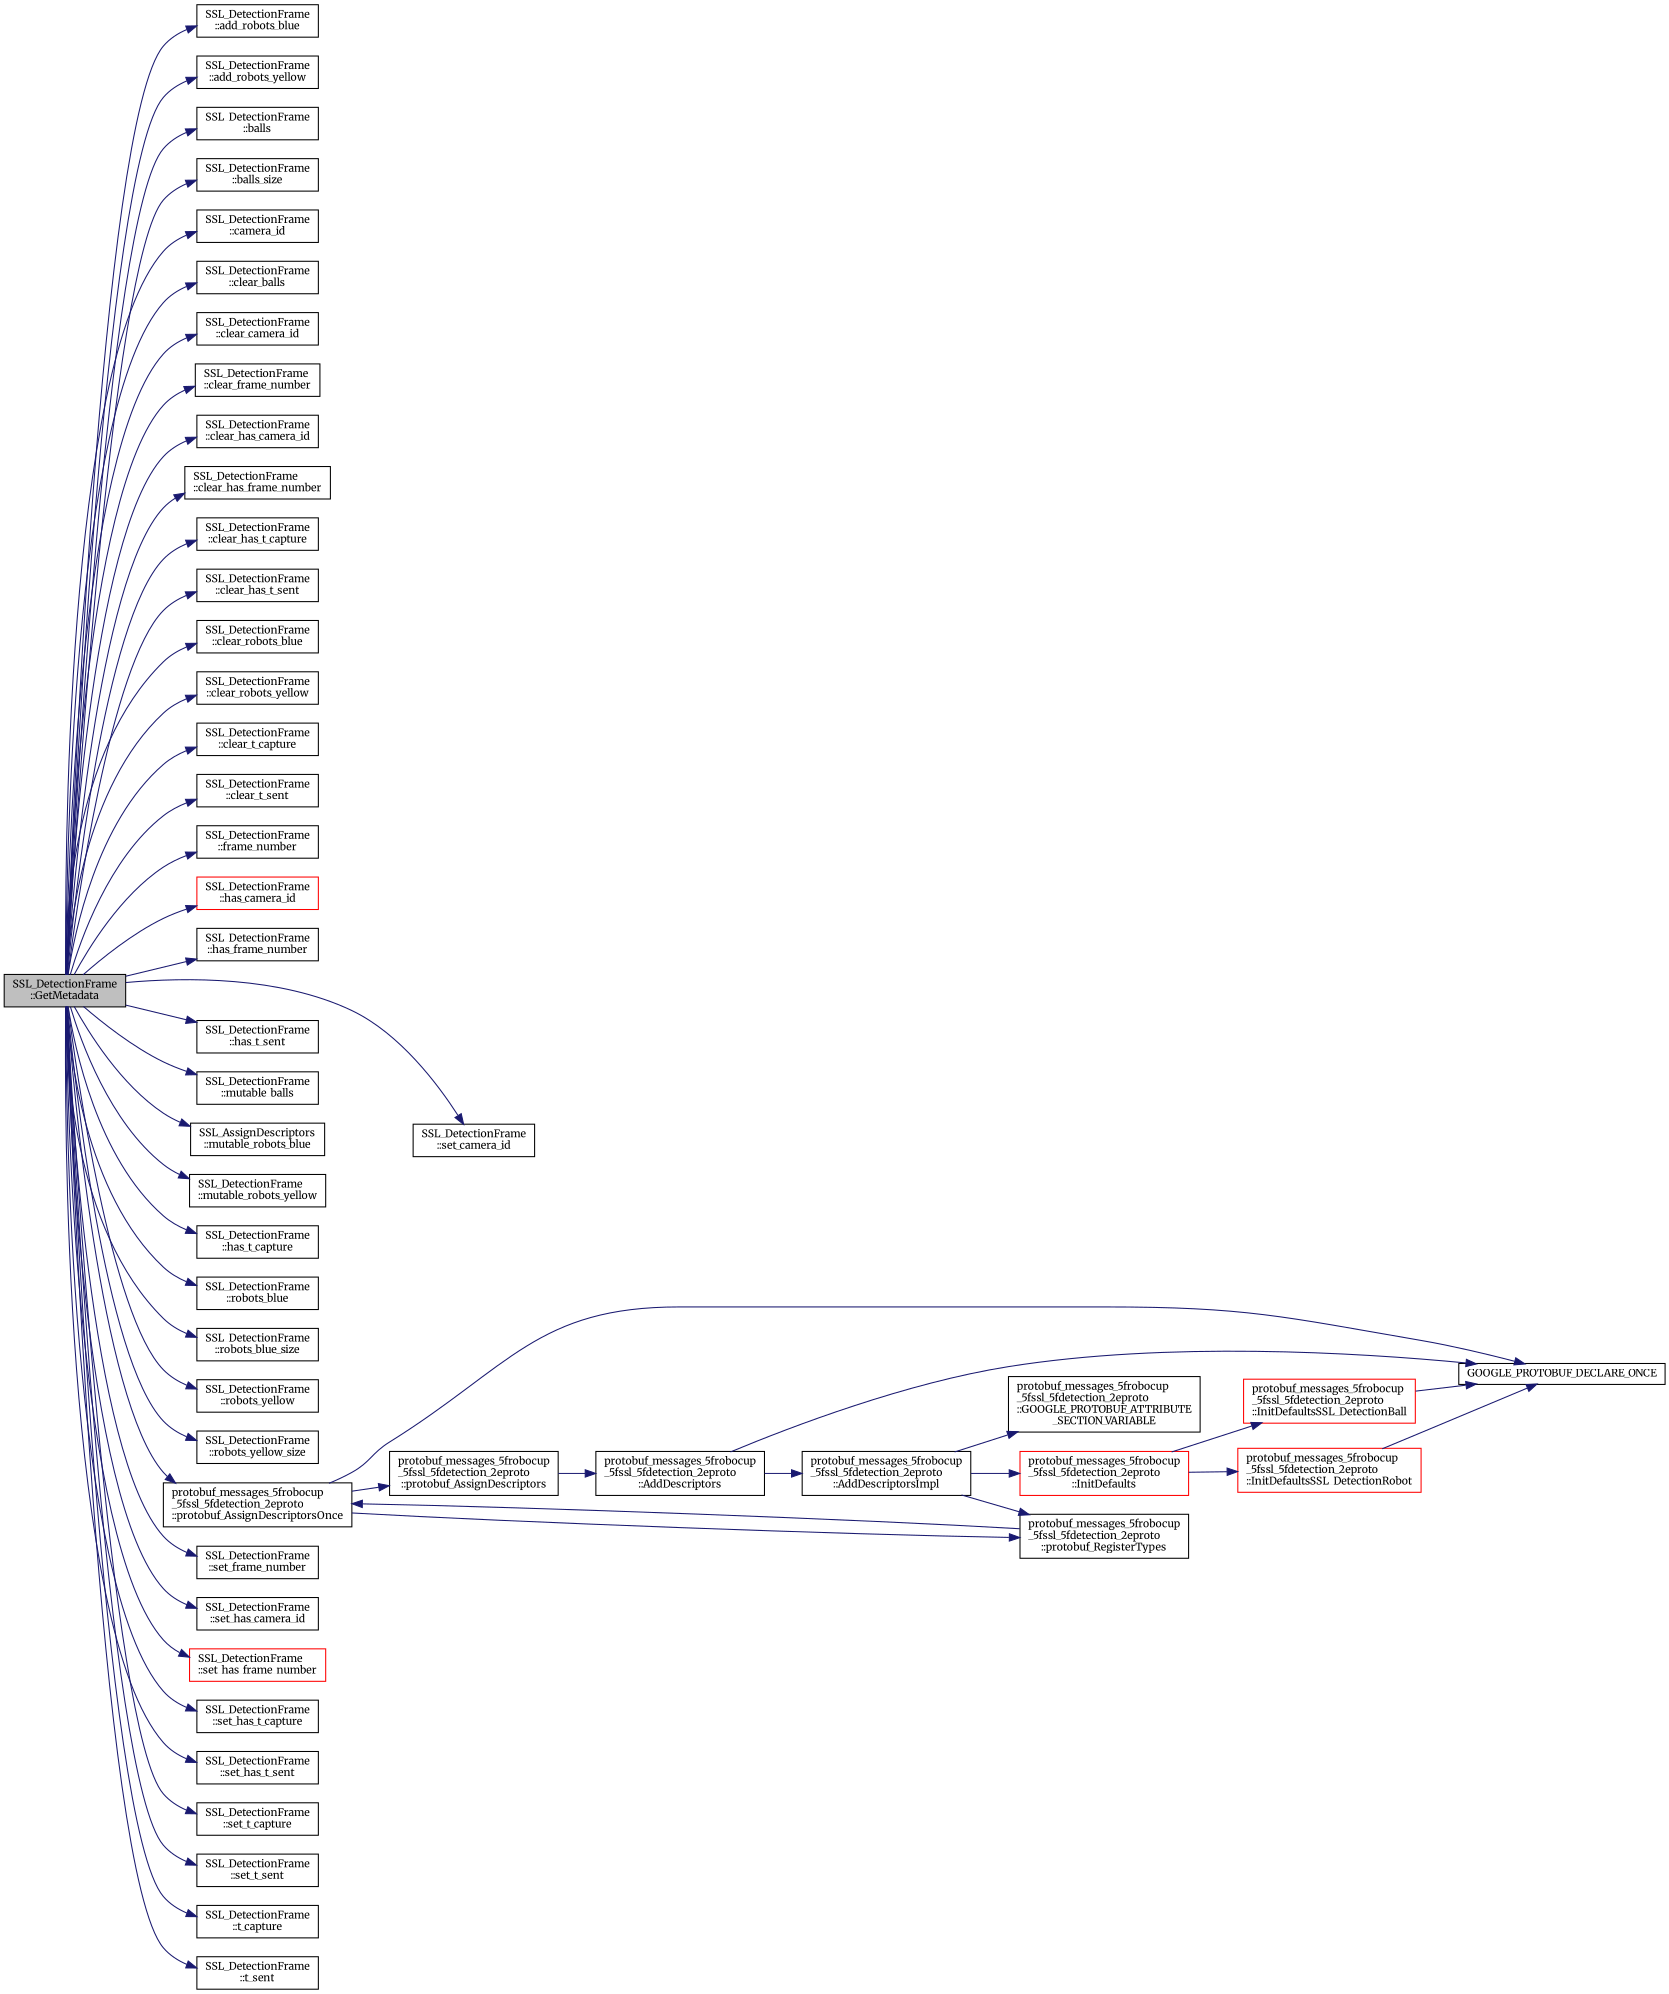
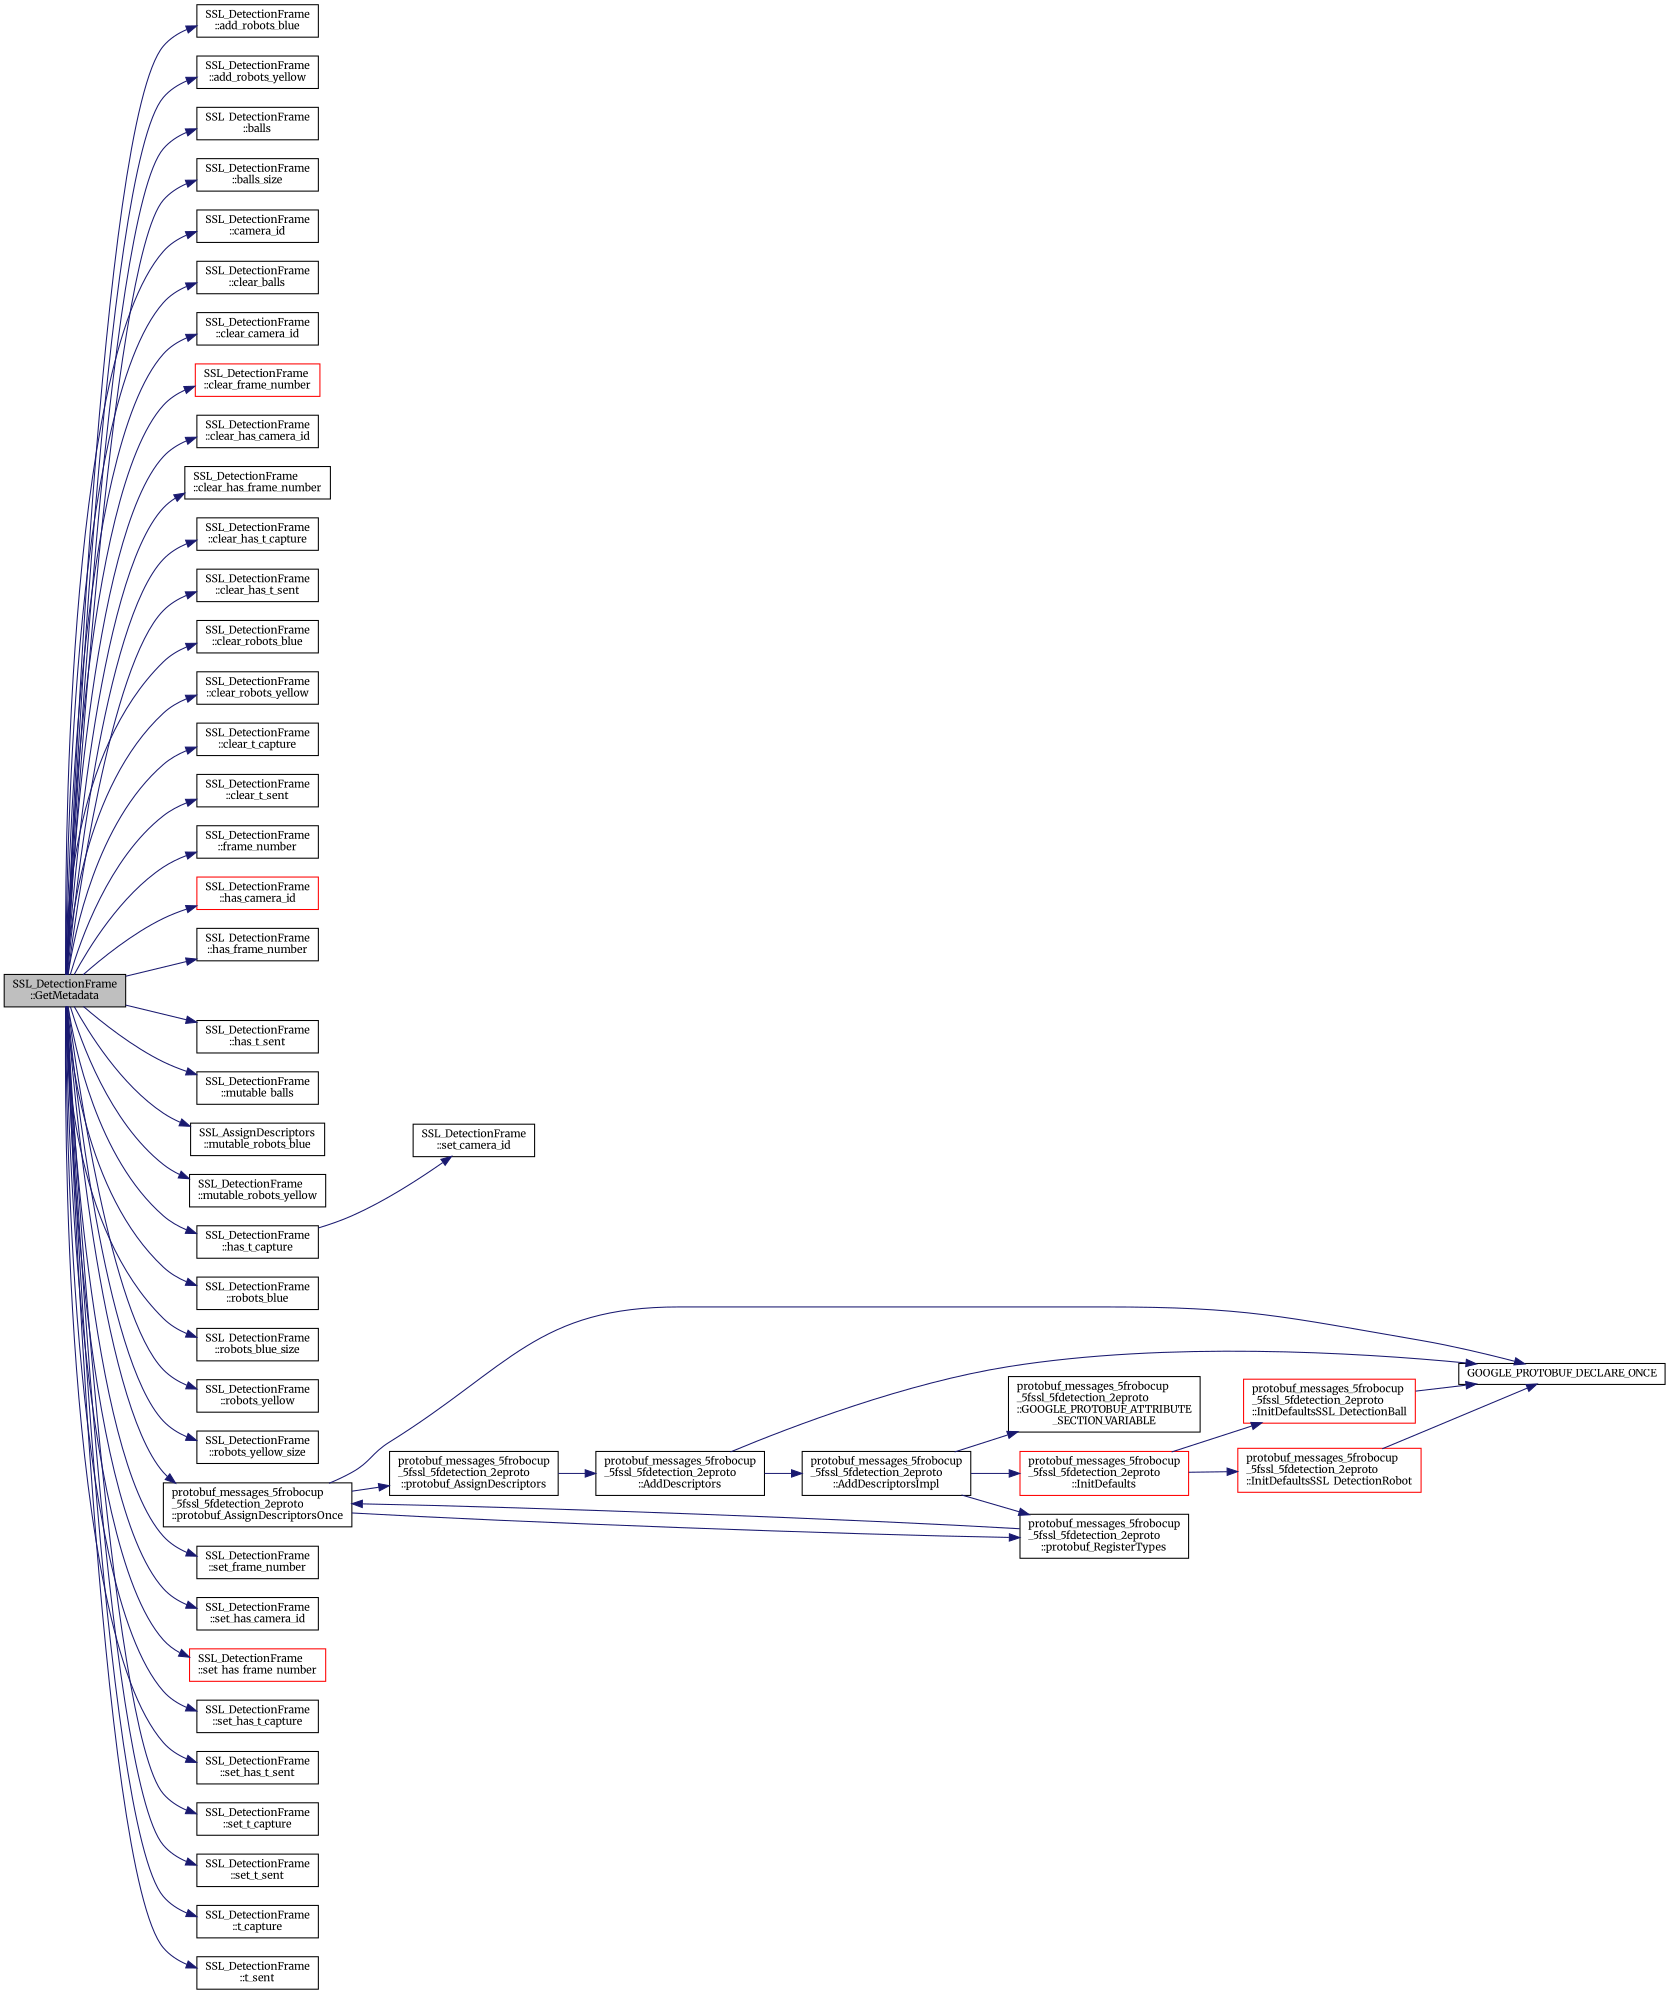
  digraph {
    fontname=Merriweather
    rankdir=LR
    node [color=black fillcolor=white fontname=Merriweather fontsize=10 shape=record style=filled]
    edge [color=midnightblue fontname=Merriweather fontsize=10 labelfontname=Helvetica labelfontsize=10 style=solid]
    n1 [fillcolor=grey75 fontcolor=black height=0.2 label="SSL_DetectionFrame\l::GetMetadata" width=0.4]
    n2 [height=0.2 label="SSL_DetectionFrame\l::add_robots_blue" width=0.4]
    n3 [height=0.2 label="SSL_DetectionFrame\l::add_robots_yellow" width=0.4]
    n4 [height=0.2 label="SSL_DetectionFrame\l::balls" width=0.4]
    n5 [height=0.2 label="SSL_DetectionFrame\l::balls_size" width=0.4]
    n6 [height=0.2 label="SSL_DetectionFrame\l::camera_id" width=0.4]
    n7 [height=0.2 label="SSL_DetectionFrame\l::clear_balls" width=0.4]
    n8 [height=0.2 label="SSL_DetectionFrame\l::clear_camera_id" width=0.4]
-   n9 [height=0.2 label="SSL_DetectionFrame\l::clear_frame_number" width=0.4]
+   n9 [color=red height=0.2 label="SSL_DetectionFrame\l::clear_frame_number" width=0.4]
    n10 [height=0.2 label="SSL_DetectionFrame\l::clear_has_camera_id" width=0.4]
    n11 [height=0.2 label="SSL_DetectionFrame\l::clear_has_frame_number" width=0.4]
    n12 [height=0.2 label="SSL_DetectionFrame\l::clear_has_t_capture" width=0.4]
    n13 [height=0.2 label="SSL_DetectionFrame\l::clear_has_t_sent" width=0.4]
    n14 [height=0.2 label="SSL_DetectionFrame\l::clear_robots_blue" width=0.4]
    n15 [height=0.2 label="SSL_DetectionFrame\l::clear_robots_yellow" width=0.4]
    n16 [height=0.2 label="SSL_DetectionFrame\l::clear_t_capture" width=0.4]
    n17 [height=0.2 label="SSL_DetectionFrame\l::clear_t_sent" width=0.4]
    n18 [height=0.2 label="SSL_DetectionFrame\l::frame_number" width=0.4]
    n19 [color=red height=0.2 label="SSL_DetectionFrame\l::has_camera_id" width=0.4]
    n20 [height=0.2 label="SSL_DetectionFrame\l::has_frame_number" width=0.4]
    n21 [height=0.2 label="SSL_DetectionFrame\l::has_t_capture" width=0.4]
    n22 [height=0.2 label="SSL_DetectionFrame\l::has_t_sent" width=0.4]
    n23 [height=0.2 label="SSL_DetectionFrame\l::mutable_balls" width=0.4]
    n24 [height=0.2 label="SSL_AssignDescriptors\l::mutable_robots_blue" width=0.4]
    n25 [height=0.2 label="SSL_DetectionFrame\l::mutable_robots_yellow" width=0.4]
    n26 [height=0.2 label="protobuf_messages_5frobocup\l_5fssl_5fdetection_2eproto\l::protobuf_AssignDescriptorsOnce" width=0.4]
    n27 [height=0.2 label="SSL_DetectionFrame\l::robots_blue" width=0.4]
    n28 [height=0.2 label="SSL_DetectionFrame\l::robots_blue_size" width=0.4]
    n29 [height=0.2 label="SSL_DetectionFrame\l::robots_yellow" width=0.4]
    n30 [height=0.2 label="SSL_DetectionFrame\l::robots_yellow_size" width=0.4]
    n31 [height=0.2 label="SSL_DetectionFrame\l::set_camera_id" width=0.4]
    n32 [height=0.2 label="SSL_DetectionFrame\l::set_frame_number" width=0.4]
    n33 [height=0.2 label="SSL_DetectionFrame\l::set_has_camera_id" width=0.4]
    n34 [color=red height=0.2 label="SSL_DetectionFrame\l::set_has_frame_number" width=0.4]
    n35 [height=0.2 label="SSL_DetectionFrame\l::set_has_t_capture" width=0.4]
    n36 [height=0.2 label="SSL_DetectionFrame\l::set_has_t_sent" width=0.4]
    n37 [height=0.2 label="SSL_DetectionFrame\l::set_t_capture" width=0.4]
    n38 [height=0.2 label="SSL_DetectionFrame\l::set_t_sent" width=0.4]
    n39 [height=0.2 label="SSL_DetectionFrame\l::t_capture" width=0.4]
    n40 [height=0.2 label="SSL_DetectionFrame\l::t_sent" width=0.4]
    n41 [height=0.2 label=GOOGLE_PROTOBUF_DECLARE_ONCE width=0.4]
    n42 [height=0.2 label="protobuf_messages_5frobocup\l_5fssl_5fdetection_2eproto\l::protobuf_AssignDescriptors" width=0.4]
    n43 [height=0.2 label="protobuf_messages_5frobocup\l_5fssl_5fdetection_2eproto\l::protobuf_RegisterTypes" width=0.4]
    n44 [height=0.2 label="protobuf_messages_5frobocup\l_5fssl_5fdetection_2eproto\l::AddDescriptors" width=0.4]
    n45 [height=0.2 label="protobuf_messages_5frobocup\l_5fssl_5fdetection_2eproto\l::AddDescriptorsImpl" width=0.4]
    n46 [color=red height=0.2 label="protobuf_messages_5frobocup\l_5fssl_5fdetection_2eproto\l::InitDefaults" width=0.4]
    n47 [height=0.2 label="protobuf_messages_5frobocup\l_5fssl_5fdetection_2eproto\l::GOOGLE_PROTOBUF_ATTRIBUTE\l_SECTION_VARIABLE" width=0.4]
    n48 [color=red height=0.2 label="protobuf_messages_5frobocup\l_5fssl_5fdetection_2eproto\l::InitDefaultsSSL_DetectionBall" width=0.4]
    n49 [color=red height=0.2 label="protobuf_messages_5frobocup\l_5fssl_5fdetection_2eproto\l::InitDefaultsSSL_DetectionRobot" width=0.4]
    n1 -> n2
    n1 -> n3
    n1 -> n4
    n1 -> n5
    n1 -> n6
    n1 -> n7
    n1 -> n8
    n1 -> n9
    n1 -> n10
    n1 -> n11
    n1 -> n12
    n1 -> n13
    n1 -> n14
    n1 -> n15
    n1 -> n16
    n1 -> n17
    n1 -> n18
    n1 -> n19
    n1 -> n20
    n1 -> n21
    n1 -> n22
    n1 -> n23
    n1 -> n24
    n1 -> n25
    n1 -> n26
    n1 -> n27
    n1 -> n28
    n1 -> n29
    n1 -> n30
-   n1 -> n31
+   n21 -> n31
    n1 -> n32
    n1 -> n33
    n1 -> n34
    n1 -> n35
    n1 -> n36
    n1 -> n37
    n1 -> n38
    n1 -> n39
    n1 -> n40
    n26 -> n41
    n26 -> n42
    n26 -> n43
    n42 -> n44
    n43 -> n26
    n44 -> n41
    n44 -> n45
    n45 -> n43
    n45 -> n46
    n45 -> n47
    n46 -> n48
    n46 -> n49
    n48 -> n41
    n49 -> n41
  }
